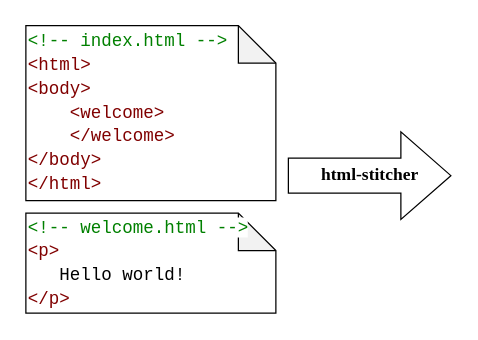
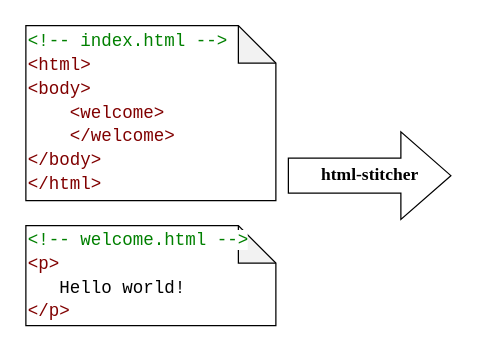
  <mxCell id="0" />
  <mxCell id="1" parent="0" />
  <mxCell id="2" value="&lt;div style=&quot;color: rgb(212, 212, 212); font-family: Consolas, &amp;quot;Courier New&amp;quot;, monospace; font-size: 14px; line-height: 19px;&quot;&gt;&lt;div style=&quot;color: rgb(101, 123, 131); line-height: 19px;&quot;&gt;&lt;div style=&quot;color: rgb(0, 0, 0); line-height: 19px;&quot;&gt;&lt;div style=&quot;&quot;&gt;&lt;span style=&quot;color: rgb(0, 128, 0); background-color: rgb(255, 255, 255);&quot;&gt;&amp;lt;!-- index.html --&amp;gt;&lt;/span&gt;&lt;/div&gt;&lt;div style=&quot;&quot;&gt;&lt;span style=&quot;color: rgb(128, 0, 0); background-color: initial;&quot;&gt;&amp;lt;html&amp;gt;&lt;/span&gt;&lt;br&gt;&lt;/div&gt;&lt;div style=&quot;&quot;&gt;&lt;span style=&quot;color: #800000;&quot;&gt;&amp;lt;body&amp;gt;&lt;/span&gt;&lt;/div&gt;&lt;div style=&quot;&quot;&gt;&amp;nbsp; &amp;nbsp; &lt;span style=&quot;color: #800000;&quot;&gt;&amp;lt;welcome&amp;gt;&lt;/span&gt;&lt;/div&gt;&lt;div style=&quot;&quot;&gt;&lt;span style=&quot;color: #800000;&quot;&gt;&amp;nbsp; &amp;nbsp; &amp;lt;/welcome&amp;gt;&lt;/span&gt;&lt;/div&gt;&lt;div style=&quot;&quot;&gt;&lt;span style=&quot;color: #800000;&quot;&gt;&amp;lt;/body&amp;gt;&lt;/span&gt;&lt;/div&gt;&lt;div style=&quot;&quot;&gt;&lt;span style=&quot;color: rgb(128, 0, 0);&quot;&gt;&amp;lt;/html&amp;gt;&lt;/span&gt;&lt;/div&gt;&lt;/div&gt;&lt;/div&gt;&lt;/div&gt;" style="shape=note;whiteSpace=wrap;html=1;backgroundOutline=1;darkOpacity=0.05;align=left;" vertex="1" parent="1"><mxGeometry x="20" y="20" width="200" height="140" as="geometry" /></mxCell>
- <mxCell id="3" value="&lt;div style=&quot;color: rgb(212, 212, 212); font-family: Consolas, &amp;quot;Courier New&amp;quot;, monospace; font-size: 14px; line-height: 19px;&quot;&gt;&lt;div style=&quot;color: rgb(101, 123, 131); line-height: 19px;&quot;&gt;&lt;div style=&quot;color: rgb(0, 0, 0); line-height: 19px;&quot;&gt;&lt;div style=&quot;&quot;&gt;&lt;div&gt;&lt;span style=&quot;color: rgb(0, 128, 0); background-color: rgb(255, 255, 255);&quot;&gt;&amp;lt;!-- welcome.html --&amp;gt;&lt;/span&gt;&lt;/div&gt;&lt;div&gt;&lt;span style=&quot;color: rgb(128, 0, 0); background-color: initial;&quot;&gt;&amp;lt;p&amp;gt;&lt;/span&gt;&lt;br&gt;&lt;/div&gt;&lt;div&gt;&amp;nbsp; &amp;nbsp;Hello world!&lt;/div&gt;&lt;div&gt;&lt;span style=&quot;color: rgb(128, 0, 0);&quot;&gt;&amp;lt;/p&amp;gt;&lt;/span&gt;&lt;/div&gt;&lt;/div&gt;&lt;/div&gt;&lt;/div&gt;&lt;/div&gt;" style="shape=note;whiteSpace=wrap;html=1;backgroundOutline=1;darkOpacity=0.05;align=left;" vertex="1" parent="1"><mxGeometry x="20" y="170" width="200" height="80" as="geometry" /></mxCell>
+ <mxCell id="3" value="&lt;div style=&quot;color: rgb(212, 212, 212); font-family: Consolas, &amp;quot;Courier New&amp;quot;, monospace; font-size: 14px; line-height: 19px;&quot;&gt;&lt;div style=&quot;color: rgb(101, 123, 131); line-height: 19px;&quot;&gt;&lt;div style=&quot;color: rgb(0, 0, 0); line-height: 19px;&quot;&gt;&lt;div style=&quot;&quot;&gt;&lt;div&gt;&lt;span style=&quot;color: rgb(0, 128, 0); background-color: rgb(255, 255, 255);&quot;&gt;&amp;lt;!-- welcome.html --&amp;gt;&lt;/span&gt;&lt;/div&gt;&lt;div&gt;&lt;span style=&quot;color: rgb(128, 0, 0); background-color: initial;&quot;&gt;&amp;lt;p&amp;gt;&lt;/span&gt;&lt;br&gt;&lt;/div&gt;&lt;div&gt;&amp;nbsp; &amp;nbsp;Hello world!&lt;/div&gt;&lt;div&gt;&lt;span style=&quot;color: rgb(128, 0, 0);&quot;&gt;&amp;lt;/p&amp;gt;&lt;/span&gt;&lt;/div&gt;&lt;/div&gt;&lt;/div&gt;&lt;/div&gt;&lt;/div&gt;" style="shape=note;whiteSpace=wrap;html=1;backgroundOutline=1;darkOpacity=0.05;align=left;" vertex="1" parent="1"><mxGeometry x="20" y="180" width="200" height="80" as="geometry" /></mxCell>
  <mxCell id="4" value="&lt;b style=&quot;color: rgb(0, 0, 0);&quot;&gt;html-stitcher&lt;/b&gt;" style="html=1;shadow=0;dashed=0;align=center;verticalAlign=middle;shape=mxgraph.arrows2.arrow;dy=0.6;dx=40;notch=0;labelBackgroundColor=none;fontFamily=Tahoma;fontSize=14;" vertex="1" parent="1"><mxGeometry x="230" y="105" width="130" height="70" as="geometry" /></mxCell>
